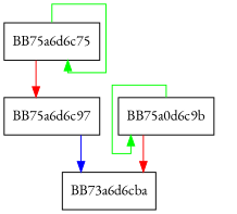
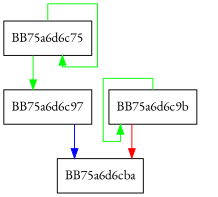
  digraph {
    fontname="EB Garamond"
    splines=ortho
    node [fontname="EB Garamond" shape=box]
    edge [color=green fontname="EB Garamond"]
    BB75a6d6c75
    BB75a6d6c97
-   BB75a6d6cba [label=BB73a6d6cba]
-   BB75a6d6c9b [label=BB75a0d6c9b]
+   BB75a6d6cba
+   BB75a6d6c9b
    BB75a6d6c75 -> BB75a6d6c75
-   BB75a6d6c75 -> BB75a6d6c97 [color=red]
+   BB75a6d6c75 -> BB75a6d6c97
    BB75a6d6c97 -> BB75a6d6cba [color=blue]
    BB75a6d6c9b -> BB75a6d6cba [color=red]
    BB75a6d6c9b -> BB75a6d6c9b
  }
